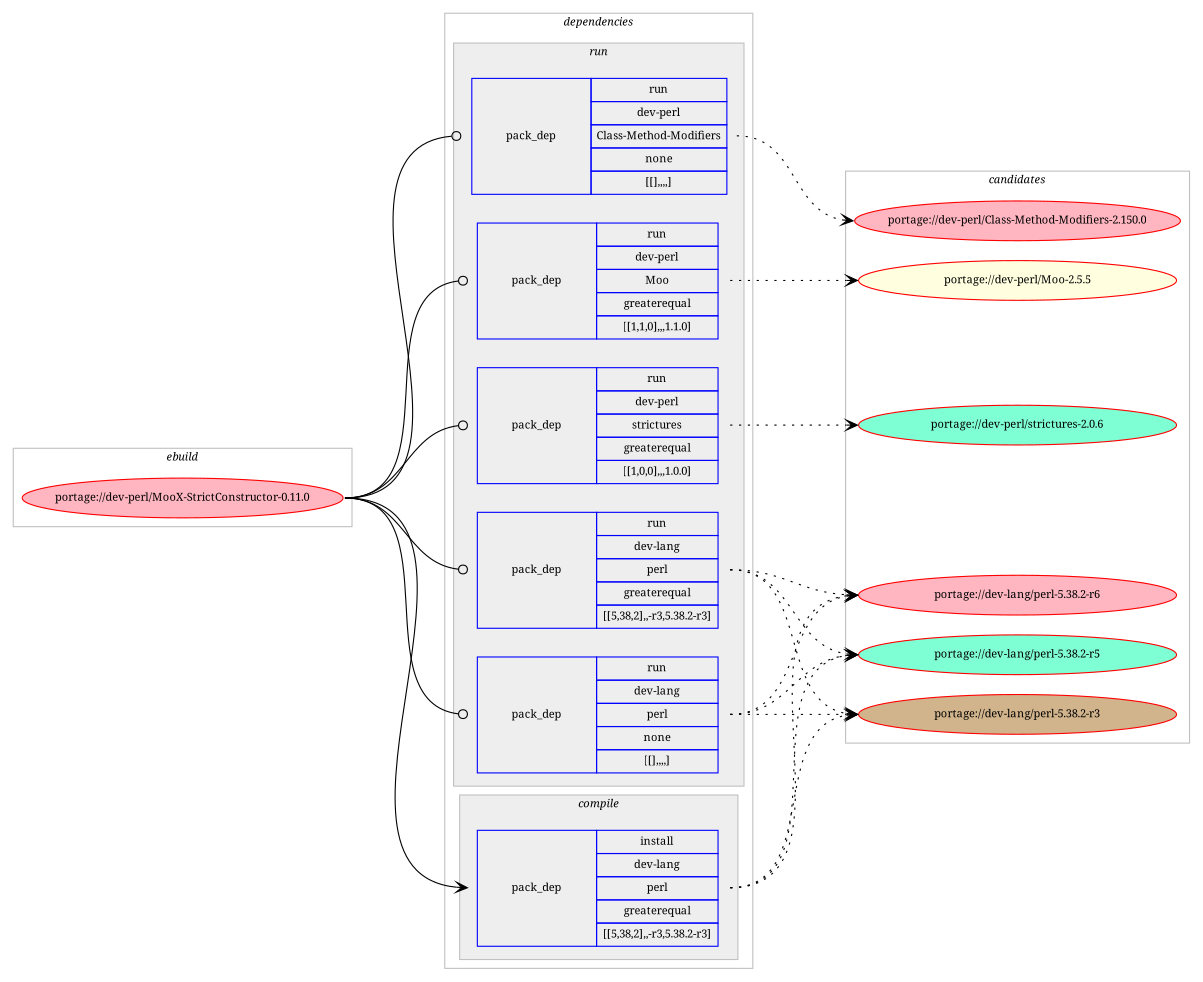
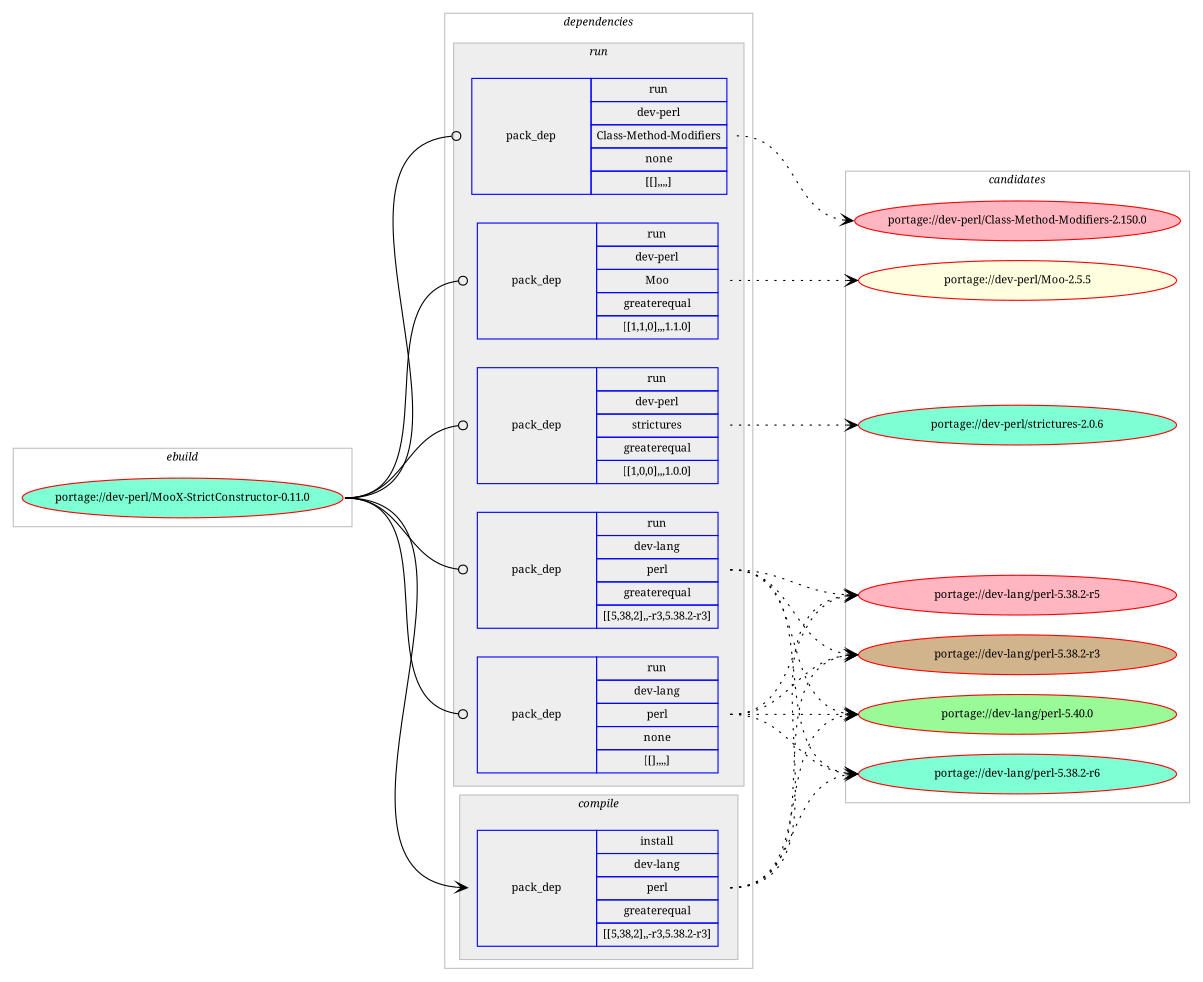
  digraph {
    compound=true
    concentrate=true
    fontname="Noto Serif"
    fontsize=10
    newrank=true
    rankdir=LR
    ranksep=1.5
    node [color=red fontname="Noto Serif" fontsize=10 style=filled]
    edge [arrowhead=vee fontname="Noto Serif" headport=w style=dotted tailport=e weight=100]
-   n1 [fillcolor=lightpink label="portage://dev-perl/MooX-StrictConstructor-0.11.0" width=4]
+   n1 [fillcolor=aquamarine label="portage://dev-perl/MooX-StrictConstructor-0.11.0" width=4]
    n2 [color=blue label=<<TABLE BORDER="0" CELLBORDER="1" CELLSPACING="0" CELLPADDING="4" WIDTH="220"><TR><TD ROWSPAN="6" CELLPADDING="30">pack_dep</TD></TR><TR><TD WIDTH="110">install</TD></TR><TR><TD>dev-lang</TD></TR><TR><TD>perl</TD></TR><TR><TD>greaterequal</TD></TR><TR><TD>[[5,38,2],,-r3,5.38.2-r3]</TD></TR></TABLE>> shape=none style=""]
    n3 [color=blue label=<<TABLE BORDER="0" CELLBORDER="1" CELLSPACING="0" CELLPADDING="4" WIDTH="220"><TR><TD ROWSPAN="6" CELLPADDING="30">pack_dep</TD></TR><TR><TD WIDTH="110">run</TD></TR><TR><TD>dev-lang</TD></TR><TR><TD>perl</TD></TR><TR><TD>greaterequal</TD></TR><TR><TD>[[5,38,2],,-r3,5.38.2-r3]</TD></TR></TABLE>> shape=none style=""]
    n4 [color=blue label=<<TABLE BORDER="0" CELLBORDER="1" CELLSPACING="0" CELLPADDING="4" WIDTH="220"><TR><TD ROWSPAN="6" CELLPADDING="30">pack_dep</TD></TR><TR><TD WIDTH="110">run</TD></TR><TR><TD>dev-lang</TD></TR><TR><TD>perl</TD></TR><TR><TD>none</TD></TR><TR><TD>[[],,,,]</TD></TR></TABLE>> shape=none style=""]
    n5 [color=blue label=<<TABLE BORDER="0" CELLBORDER="1" CELLSPACING="0" CELLPADDING="4" WIDTH="220"><TR><TD ROWSPAN="6" CELLPADDING="30">pack_dep</TD></TR><TR><TD WIDTH="110">run</TD></TR><TR><TD>dev-perl</TD></TR><TR><TD>Class-Method-Modifiers</TD></TR><TR><TD>none</TD></TR><TR><TD>[[],,,,]</TD></TR></TABLE>> shape=none style=""]
    n6 [color=blue label=<<TABLE BORDER="0" CELLBORDER="1" CELLSPACING="0" CELLPADDING="4" WIDTH="220"><TR><TD ROWSPAN="6" CELLPADDING="30">pack_dep</TD></TR><TR><TD WIDTH="110">run</TD></TR><TR><TD>dev-perl</TD></TR><TR><TD>Moo</TD></TR><TR><TD>greaterequal</TD></TR><TR><TD>[[1,1,0],,,1.1.0]</TD></TR></TABLE>> shape=none style=""]
    n7 [color=blue label=<<TABLE BORDER="0" CELLBORDER="1" CELLSPACING="0" CELLPADDING="4" WIDTH="220"><TR><TD ROWSPAN="6" CELLPADDING="30">pack_dep</TD></TR><TR><TD WIDTH="110">run</TD></TR><TR><TD>dev-perl</TD></TR><TR><TD>strictures</TD></TR><TR><TD>greaterequal</TD></TR><TR><TD>[[1,0,0],,,1.0.0]</TD></TR></TABLE>> shape=none style=""]
-   n9 [fillcolor=lightpink label="portage://dev-lang/perl-5.38.2-r6" width=4]
-   n10 [fillcolor=aquamarine label="portage://dev-lang/perl-5.38.2-r5" width=4]
+   n8 [fillcolor=palegreen label="portage://dev-lang/perl-5.40.0" width=4]
+   n9 [fillcolor=aquamarine label="portage://dev-lang/perl-5.38.2-r6" width=4]
+   n10 [fillcolor=lightpink label="portage://dev-lang/perl-5.38.2-r5" width=4]
    n11 [fillcolor=tan label="portage://dev-lang/perl-5.38.2-r3" width=4]
    n12 [fillcolor=lightpink label="portage://dev-perl/Class-Method-Modifiers-2.150.0" width=4]
    n13 [fillcolor=lightyellow label="portage://dev-perl/Moo-2.5.5" width=4]
    n14 [fillcolor=aquamarine label="portage://dev-perl/strictures-2.0.6" width=4]
    subgraph cluster_1 {
      color=gray
      label=<<i>ebuild</i>>
      n1
    }
    subgraph cluster_2 {
      color=gray
      label=<<i>dependencies</i>>
      subgraph cluster_3 {
        color=gray
        fillcolor="#eeeeee"
        label=<<i>run</i>>
        style=filled
        subgraph sub_4 {
          color=gray
          fillcolor="#eeeeee"
          label=<<i>run</i>>
          style=filled
          n3
        }
        subgraph sub_5 {
          color=gray
          fillcolor="#eeeeee"
          label=<<i>run</i>>
          style=filled
          n4
        }
        subgraph sub_6 {
          color=gray
          fillcolor="#eeeeee"
          label=<<i>run</i>>
          style=filled
          n5
        }
        subgraph sub_7 {
          color=gray
          fillcolor="#eeeeee"
          label=<<i>run</i>>
          style=filled
          n6
        }
        subgraph sub_8 {
          color=gray
          fillcolor="#eeeeee"
          label=<<i>run</i>>
          style=filled
          n7
        }
      }
      subgraph cluster_9 {
        color=gray
        fillcolor="#eeeeee"
        label=<<i>compile</i>>
        style=filled
        subgraph sub_10 {
          color=gray
          fillcolor="#eeeeee"
          label=<<i>compile</i>>
          style=filled
          n2
        }
      }
      subgraph cluster_11 {
        color=gray
        fillcolor="#eeeeee"
        label=<<i>compile and run</i>>
        style=filled
      }
    }
    subgraph cluster_12 {
      color=gray
      label=<<i>candidates</i>>
      rank=same
      subgraph sub_13 {
        color=black
        label=<<i>candidates</i>>
        nodesep=1
        rank=same
+       n8
        n9
        n10
        n11
      }
      subgraph sub_14 {
        color=black
        label=<<i>candidates</i>>
        nodesep=1
        rank=same
+       n8
        n9
        n10
        n11
      }
      subgraph sub_15 {
        color=black
        label=<<i>candidates</i>>
        nodesep=1
        rank=same
+       n8
        n9
        n10
        n11
      }
      subgraph sub_16 {
        color=black
        label=<<i>candidates</i>>
        nodesep=1
        rank=same
        n12
      }
      subgraph sub_17 {
        color=black
        label=<<i>candidates</i>>
        nodesep=1
        rank=same
        n13
      }
      subgraph sub_18 {
        color=black
        label=<<i>candidates</i>>
        nodesep=1
        rank=same
        n14
      }
    }
    n1 -> n2 [style=solid weight=20]
    n1 -> n3 [arrowhead=odot style=solid weight=20]
    n1 -> n4 [arrowhead=odot style=solid weight=20]
    n1 -> n5 [arrowhead=odot style=solid weight=20]
    n1 -> n6 [arrowhead=odot style=solid weight=20]
    n1 -> n7 [arrowhead=odot style=solid weight=20]
+   n2 -> n8
    n2 -> n9
    n2 -> n10
    n2 -> n11
+   n3 -> n8
    n3 -> n9
    n3 -> n10
    n3 -> n11
+   n4 -> n8
    n4 -> n9
    n4 -> n10
    n4 -> n11
    n5 -> n12
    n6 -> n13
    n7 -> n14
  }
